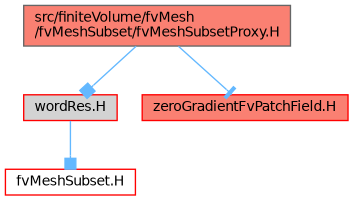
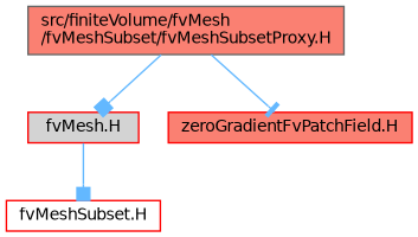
  digraph {
    node [color=red fillcolor=salmon fontname=Helvetica fontsize=10 shape=box style=filled]
    edge [arrowhead=box color=steelblue1 fontname=Helvetica fontsize=10 labelfontname=Helvetica labelfontsize=10 style=solid]
    n1 [color=gray40 fontcolor=black height=0.2 label="src/finiteVolume/fvMesh\l/fvMeshSubset/fvMeshSubsetProxy.H" width=0.4]
-   n2 [fillcolor=lightgrey height=0.2 label="wordRes.H" width=0.4]
+   n2 [fillcolor=lightgrey height=0.2 label="fvMesh.H" width=0.4]
    n3 [height=0.2 label="zeroGradientFvPatchField.H" width=0.4]
    n4 [fillcolor=white height=0.2 label="fvMeshSubset.H" width=0.4]
    n1 -> n2
    n1 -> n3 [arrowhead=tee]
    n2 -> n4
  }
